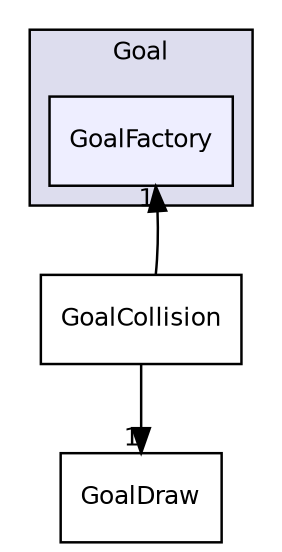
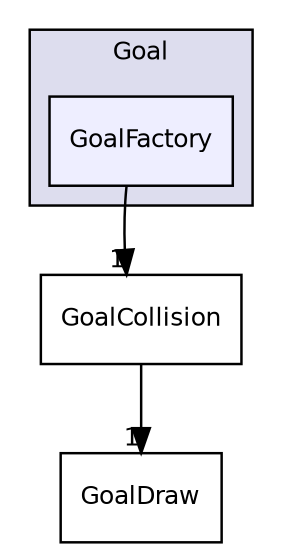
  digraph {
    compound=true
    node [fontname=Helvetica fontsize=10 shape=box]
    edge [headlabel=1 labeldistance=1.5 labelfontname=Helvetica labelfontsize=10]
    n1 [fillcolor="#eeeeff" label=GoalFactory pencolor=black style=filled]
    n2 [label=GoalCollision]
    n3 [label=GoalDraw]
    subgraph cluster_1 {
      bgcolor="#ddddee"
      fontname=Helvetica
      fontsize=10
      label=Goal
      pencolor=black
      n1
    }
-   n2 -> n1
+   n1 -> n2
    n2 -> n3
  }
